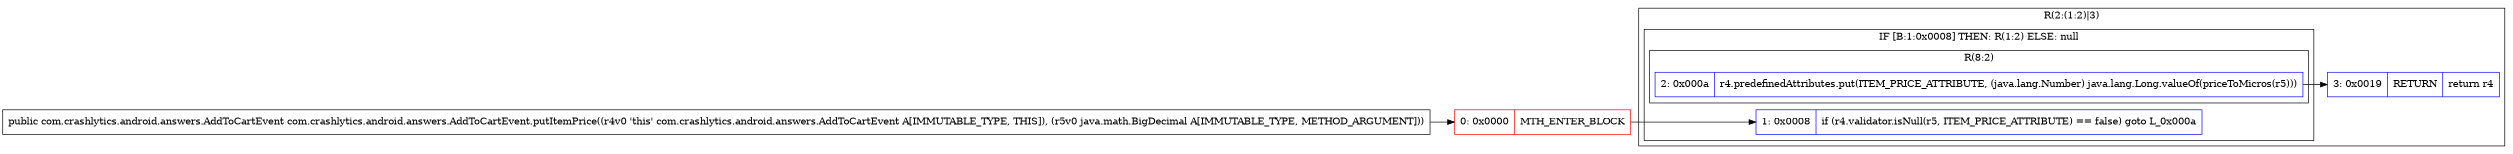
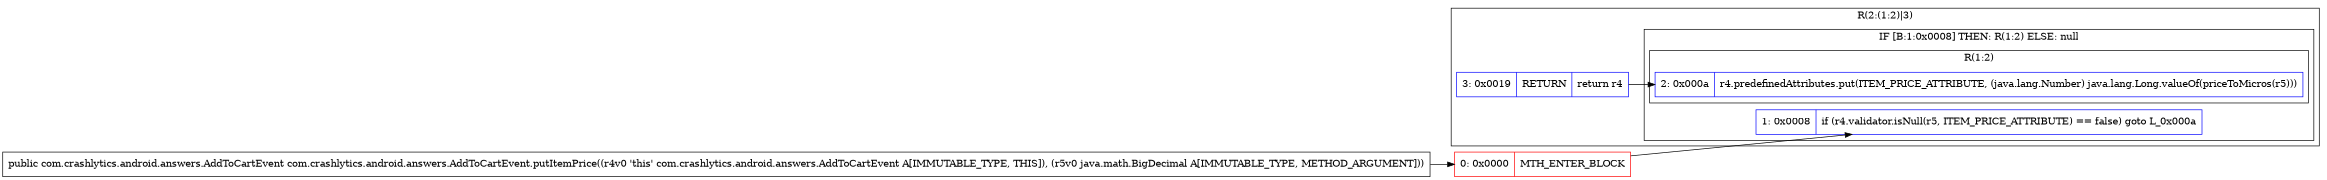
  digraph {
    rankdir=LR
    node [color=blue shape=record]
    n1 [label="{2\:\ 0x000a|r4.predefinedAttributes.put(ITEM_PRICE_ATTRIBUTE, (java.lang.Number) java.lang.Long.valueOf(priceToMicros(r5)))\l}"]
    n2 [label="{1\:\ 0x0008|if (r4.validator.isNull(r5, ITEM_PRICE_ATTRIBUTE) == false) goto L_0x000a\l}"]
    n3 [label="{3\:\ 0x0019|RETURN\l|return r4\l}"]
    n4 [color=red label="{0\:\ 0x0000|MTH_ENTER_BLOCK\l}"]
    n5 [label="{public com.crashlytics.android.answers.AddToCartEvent com.crashlytics.android.answers.AddToCartEvent.putItemPrice((r4v0 'this' com.crashlytics.android.answers.AddToCartEvent A[IMMUTABLE_TYPE, THIS]), (r5v0 java.math.BigDecimal A[IMMUTABLE_TYPE, METHOD_ARGUMENT])) }" color=""]
    subgraph cluster_1 {
      label="R(2:(1:2)|3)"
      n3
      subgraph cluster_2 {
        label="IF [B:1:0x0008] THEN: R(1:2) ELSE: null"
        n2
        subgraph cluster_3 {
-         label="R(8:2)"
+         label="R(1:2)"
          n1
        }
      }
    }
-   n1 -> n3
+   n3 -> n1
    n4 -> n2
    n5 -> n4
  }
